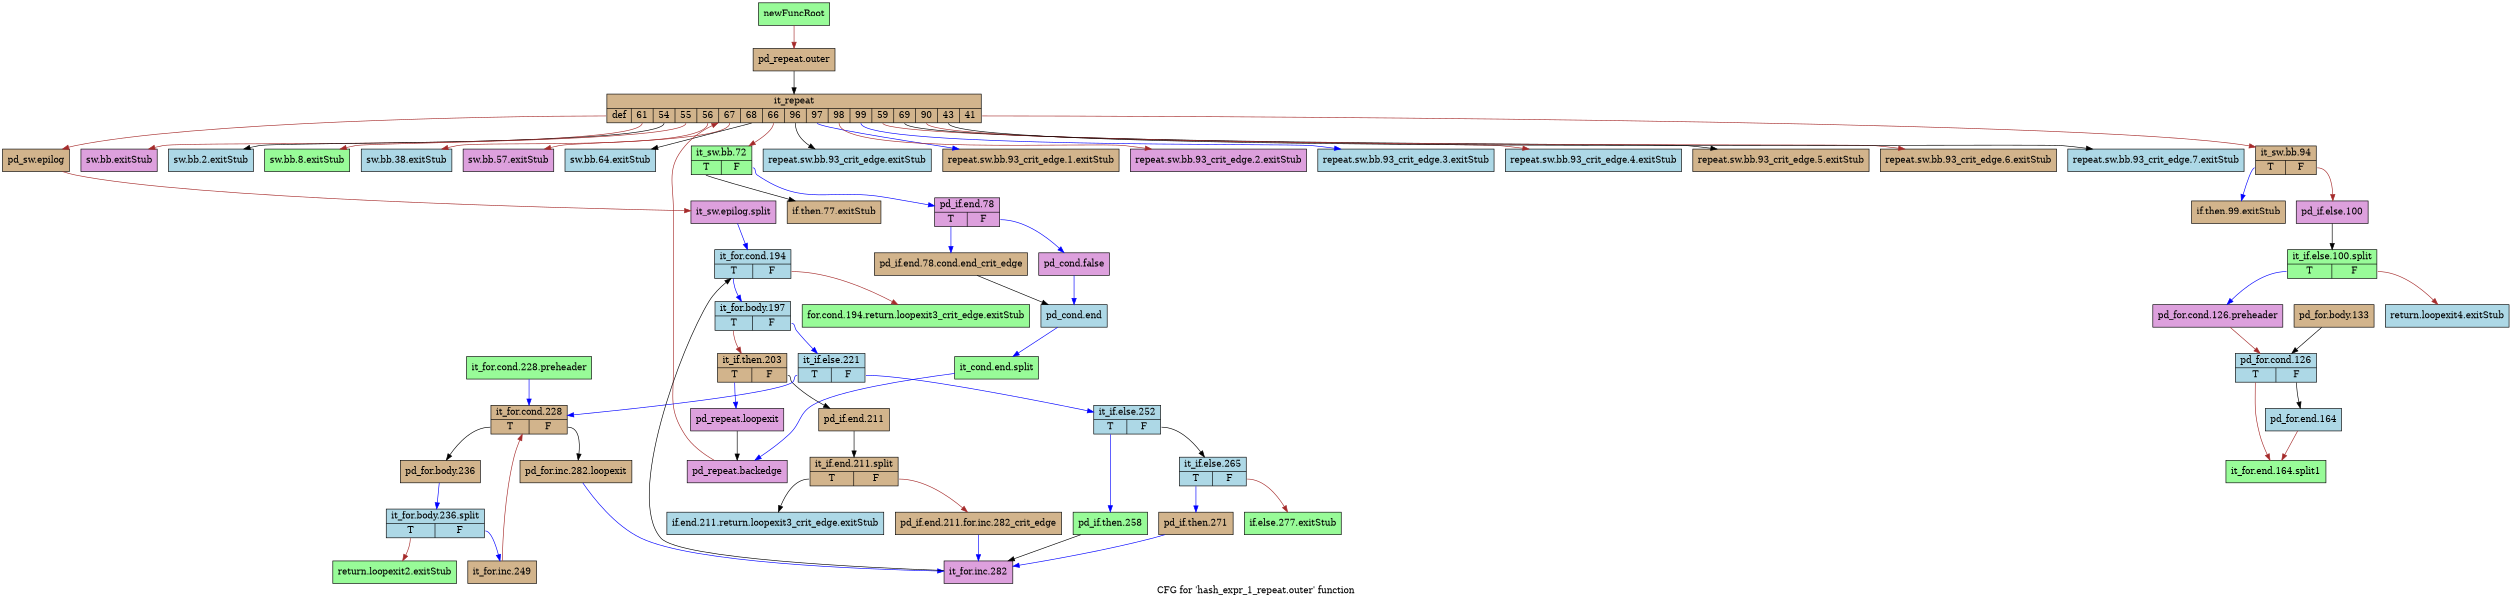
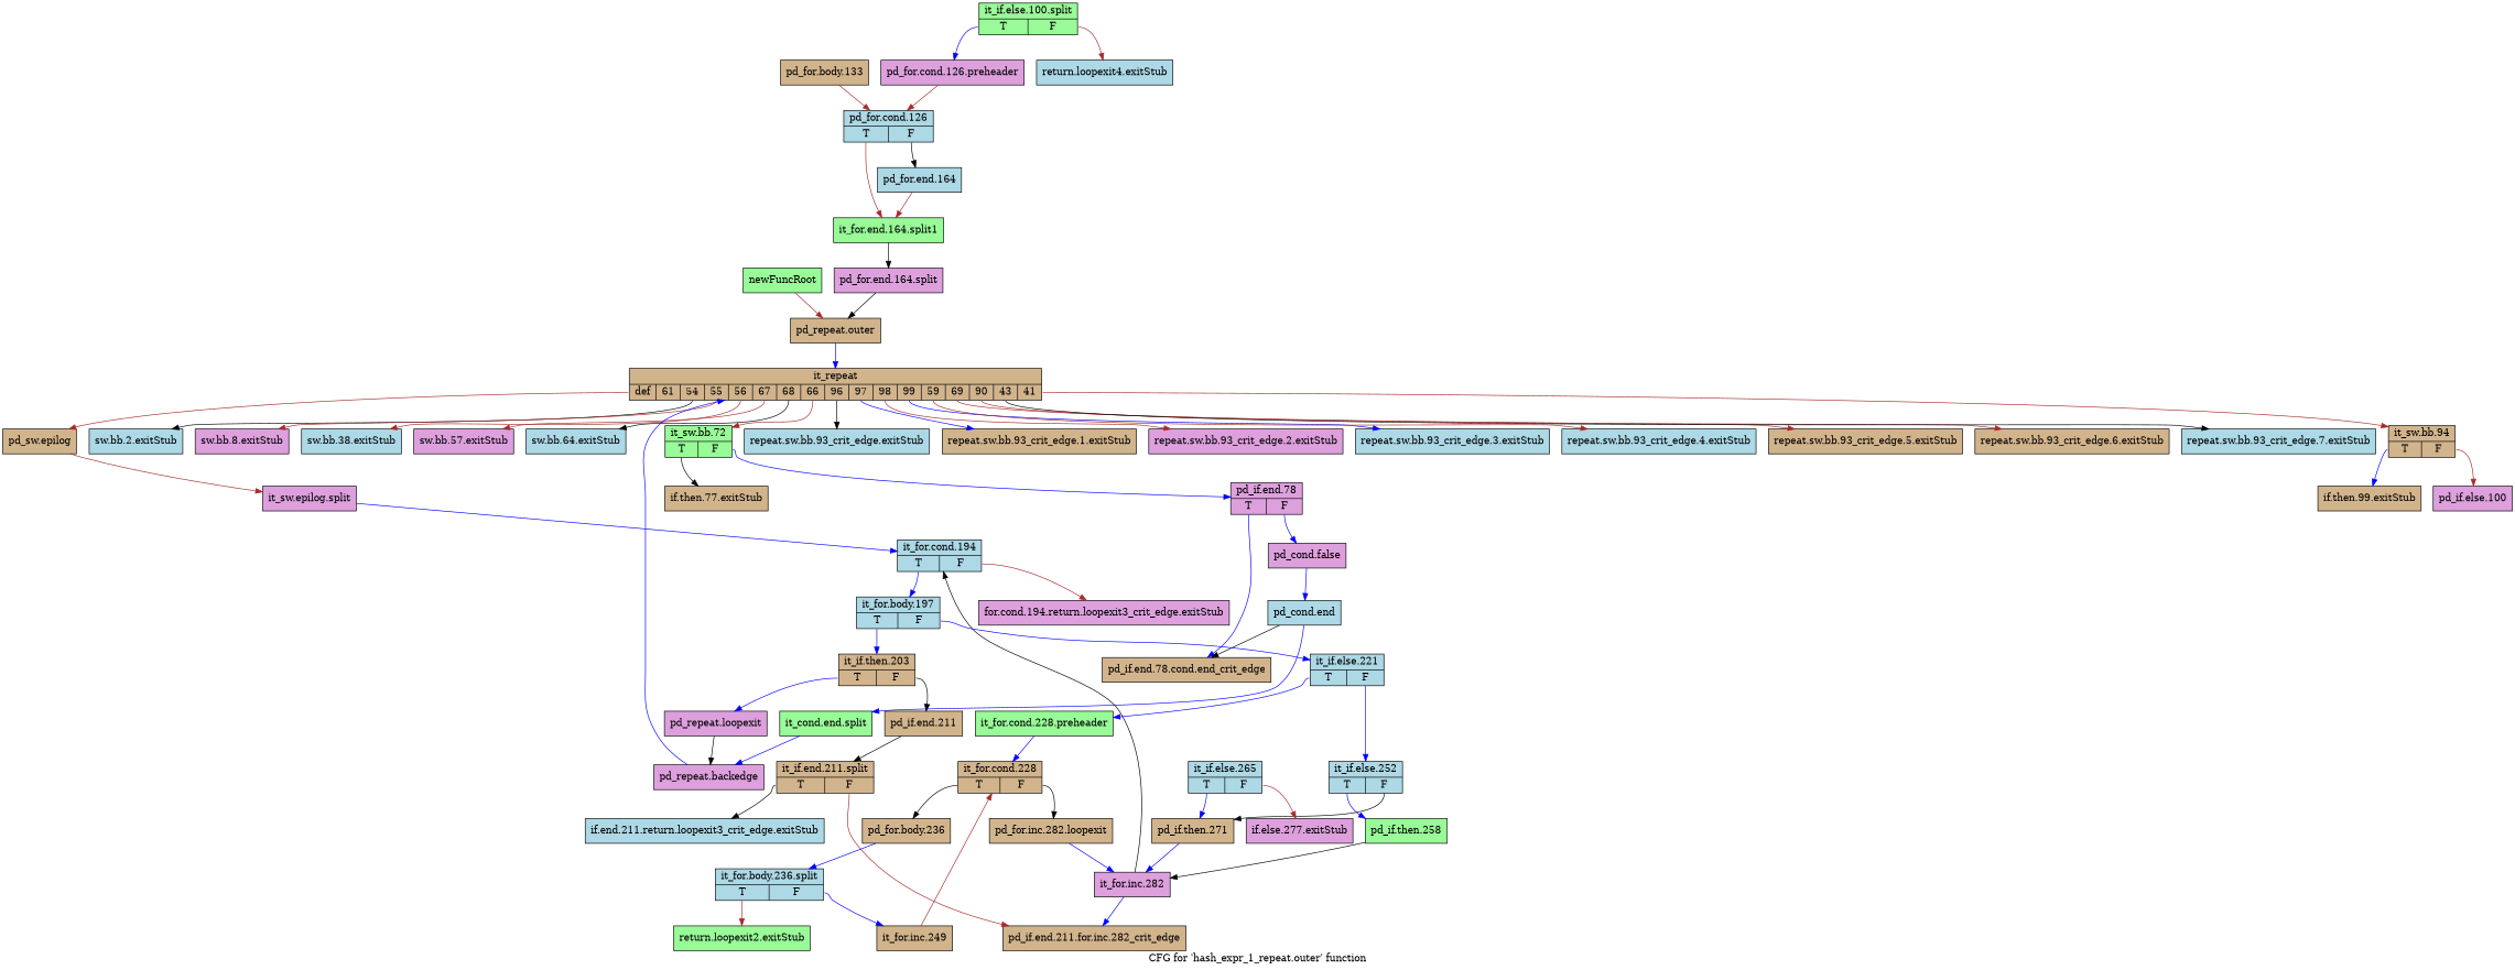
  digraph {
    label="CFG for 'hash_expr_1_repeat.outer' function"
    node [fillcolor=tan shape=record style=filled]
    edge [color=brown]
    n1 [fillcolor=palegreen label="{newFuncRoot}"]
    n2 [label="{pd_repeat.outer}"]
    n3 [label="{it_repeat|{<s0>def|<s1>61|<s2>54|<s3>55|<s4>56|<s5>67|<s6>68|<s7>66|<s8>96|<s9>97|<s10>98|<s11>99|<s12>59|<s13>69|<s14>90|<s15>43|<s16>41}}"]
-   n4 [fillcolor=plum label="{sw.bb.exitStub}"]
    n5 [fillcolor=lightblue label="{sw.bb.2.exitStub}"]
-   n6 [fillcolor=palegreen label="{sw.bb.8.exitStub}"]
+   n6 [fillcolor=plum label="{sw.bb.8.exitStub}"]
    n7 [fillcolor=lightblue label="{sw.bb.38.exitStub}"]
    n8 [fillcolor=plum label="{sw.bb.57.exitStub}"]
    n9 [fillcolor=lightblue label="{sw.bb.64.exitStub}"]
    n10 [fillcolor=lightblue label="{repeat.sw.bb.93_crit_edge.exitStub}"]
    n11 [label="{repeat.sw.bb.93_crit_edge.1.exitStub}"]
    n12 [fillcolor=plum label="{repeat.sw.bb.93_crit_edge.2.exitStub}"]
    n13 [fillcolor=lightblue label="{repeat.sw.bb.93_crit_edge.3.exitStub}"]
    n14 [fillcolor=lightblue label="{repeat.sw.bb.93_crit_edge.4.exitStub}"]
    n15 [label="{repeat.sw.bb.93_crit_edge.5.exitStub}"]
    n16 [label="{repeat.sw.bb.93_crit_edge.6.exitStub}"]
    n17 [fillcolor=lightblue label="{repeat.sw.bb.93_crit_edge.7.exitStub}"]
    n18 [label="{pd_sw.epilog}"]
    n19 [fillcolor=palegreen label="{it_sw.bb.72|{<s0>T|<s1>F}}"]
    n20 [label="{it_sw.bb.94|{<s0>T|<s1>F}}"]
    n21 [label="{if.then.99.exitStub}"]
    n22 [fillcolor=lightblue label="{return.loopexit4.exitStub}"]
    n23 [label="{if.then.77.exitStub}"]
-   n24 [fillcolor=palegreen label="{for.cond.194.return.loopexit3_crit_edge.exitStub}"]
-   n25 [fillcolor=palegreen label="{if.else.277.exitStub}"]
+   n24 [fillcolor=plum label="{for.cond.194.return.loopexit3_crit_edge.exitStub}"]
+   n25 [fillcolor=plum label="{if.else.277.exitStub}"]
    n26 [fillcolor=palegreen label="{return.loopexit2.exitStub}"]
    n27 [fillcolor=lightblue label="{if.end.211.return.loopexit3_crit_edge.exitStub}"]
    n28 [fillcolor=plum label="{it_sw.epilog.split}"]
    n29 [fillcolor=plum label="{pd_if.end.78|{<s0>T|<s1>F}}"]
    n30 [fillcolor=plum label="{pd_if.else.100}"]
    n31 [fillcolor=lightblue label="{it_for.cond.194|{<s0>T|<s1>F}}"]
    n32 [label="{pd_if.end.78.cond.end_crit_edge}"]
    n33 [fillcolor=plum label="{pd_cond.false}"]
    n34 [fillcolor=palegreen label="{it_if.else.100.split|{<s0>T|<s1>F}}"]
    n35 [fillcolor=plum label="{pd_for.cond.126.preheader}"]
    n36 [fillcolor=lightblue label="{pd_for.cond.126|{<s0>T|<s1>F}}"]
    n37 [fillcolor=lightblue label="{pd_for.end.164}"]
    n38 [fillcolor=palegreen label="{it_for.end.164.split1}"]
    n39 [label="{pd_for.body.133}"]
+   n40 [fillcolor=plum label="{pd_for.end.164.split}"]
    n41 [fillcolor=lightblue label="{pd_cond.end}"]
    n42 [fillcolor=palegreen label="{it_cond.end.split}"]
    n43 [fillcolor=plum label="{pd_repeat.backedge}"]
    n44 [fillcolor=lightblue label="{it_for.body.197|{<s0>T|<s1>F}}"]
    n45 [label="{it_if.then.203|{<s0>T|<s1>F}}"]
    n46 [fillcolor=lightblue label="{it_if.else.221|{<s0>T|<s1>F}}"]
    n47 [fillcolor=plum label="{pd_repeat.loopexit}"]
    n48 [label="{pd_if.end.211}"]
    n49 [fillcolor=palegreen label="{it_for.cond.228.preheader}"]
    n50 [fillcolor=lightblue label="{it_if.else.252|{<s0>T|<s1>F}}"]
    n51 [label="{it_if.end.211.split|{<s0>T|<s1>F}}"]
    n52 [label="{it_for.cond.228|{<s0>T|<s1>F}}"]
    n53 [fillcolor=palegreen label="{pd_if.then.258}"]
    n54 [fillcolor=lightblue label="{it_if.else.265|{<s0>T|<s1>F}}"]
    n55 [label="{pd_for.body.236}"]
    n56 [label="{pd_for.inc.282.loopexit}"]
    n57 [fillcolor=plum label="{it_for.inc.282}"]
    n58 [label="{pd_if.then.271}"]
    n59 [fillcolor=lightblue label="{it_for.body.236.split|{<s0>T|<s1>F}}"]
    n60 [label="{it_for.inc.249}"]
    n61 [label="{pd_if.end.211.for.inc.282_crit_edge}"]
    n1 -> n2
-   n2 -> n3 [color=black]
-   n3 -> n4 [tailport=s1]
+   n2 -> n3 [color=blue]
    n3 -> n5 [color=black tailport=s2]
    n3 -> n6 [tailport=s3]
    n3 -> n7 [tailport=s4]
    n3 -> n8 [tailport=s5]
    n3 -> n9 [color=black tailport=s6]
    n3 -> n10 [color=black tailport=s8]
    n3 -> n11 [color=blue tailport=s9]
    n3 -> n12 [tailport=s10]
    n3 -> n13 [color=blue tailport=s11]
    n3 -> n14 [tailport=s12]
-   n3 -> n15 [color=black tailport=s13]
+   n3 -> n15 [tailport=s13]
    n3 -> n16 [tailport=s14]
    n3 -> n17 [color=black tailport=s15]
    n3 -> n18 [tailport=s0]
    n3 -> n19 [tailport=s7]
    n3 -> n20 [tailport=s16]
    n18 -> n28
    n19 -> n23 [color=black tailport=s0]
    n19 -> n29 [color=blue tailport=s1]
    n20 -> n21 [color=blue tailport=s0]
    n20 -> n30 [tailport=s1]
    n28 -> n31 [color=blue]
    n29 -> n32 [color=blue tailport=s0]
    n29 -> n33 [color=blue tailport=s1]
-   n30 -> n34 [color=black]
    n31 -> n24 [tailport=s1]
    n31 -> n44 [color=blue tailport=s0]
-   n32 -> n41 [color=black]
+   n41 -> n32 [color=black]
    n33 -> n41 [color=blue]
    n34 -> n22 [tailport=s1]
    n34 -> n35 [color=blue tailport=s0]
    n35 -> n36
    n36 -> n37 [color=black tailport=s1]
    n36 -> n38 [tailport=s0]
    n37 -> n38
-   n39 -> n36 [color=black]
+   n38 -> n40 [color=black]
+   n39 -> n36
+   n40 -> n2 [color=black]
    n41 -> n42 [color=blue]
    n42 -> n43 [color=blue]
-   n43 -> n3
-   n44 -> n45 [tailport=s0]
+   n43 -> n3 [color=blue]
+   n44 -> n45 [color=blue tailport=s0]
    n44 -> n46 [color=blue tailport=s1]
    n45 -> n47 [color=blue tailport=s0]
    n45 -> n48 [color=black tailport=s1]
-   n46 -> n52 [color=blue tailport=s0]
+   n46 -> n49 [color=blue tailport=s0]
    n46 -> n50 [color=blue tailport=s1]
    n47 -> n43 [color=black]
    n48 -> n51 [color=black]
    n49 -> n52 [color=blue]
    n50 -> n53 [color=blue tailport=s0]
-   n50 -> n54 [color=black tailport=s1]
+   n50 -> n58 [color=black tailport=s1]
    n51 -> n27 [color=black tailport=s0]
    n51 -> n61 [tailport=s1]
    n52 -> n55 [color=black tailport=s0]
    n52 -> n56 [color=black tailport=s1]
    n53 -> n57 [color=black]
    n54 -> n25 [tailport=s1]
    n54 -> n58 [color=blue tailport=s0]
    n55 -> n59 [color=blue]
    n56 -> n57 [color=blue]
    n57 -> n31 [color=black]
    n58 -> n57 [color=blue]
    n59 -> n26 [tailport=s0]
    n59 -> n60 [color=blue tailport=s1]
    n60 -> n52
-   n61 -> n57 [color=blue]
+   n57 -> n61 [color=blue]
  }
